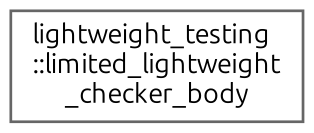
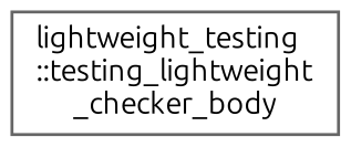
  digraph {
    rankdir=LR
    fontname=Ubuntu
-   n1 [color=grey40 fillcolor=white fontname=Ubuntu fontsize=10 height=0.2 label="lightweight_testing\l::limited_lightweight\l_checker_body" shape=box style=filled width=0.4]
+   n1 [color=grey40 fillcolor=white fontname=Ubuntu fontsize=10 height=0.2 label="lightweight_testing\l::testing_lightweight\l_checker_body" shape=box style=filled width=0.4]
  }
